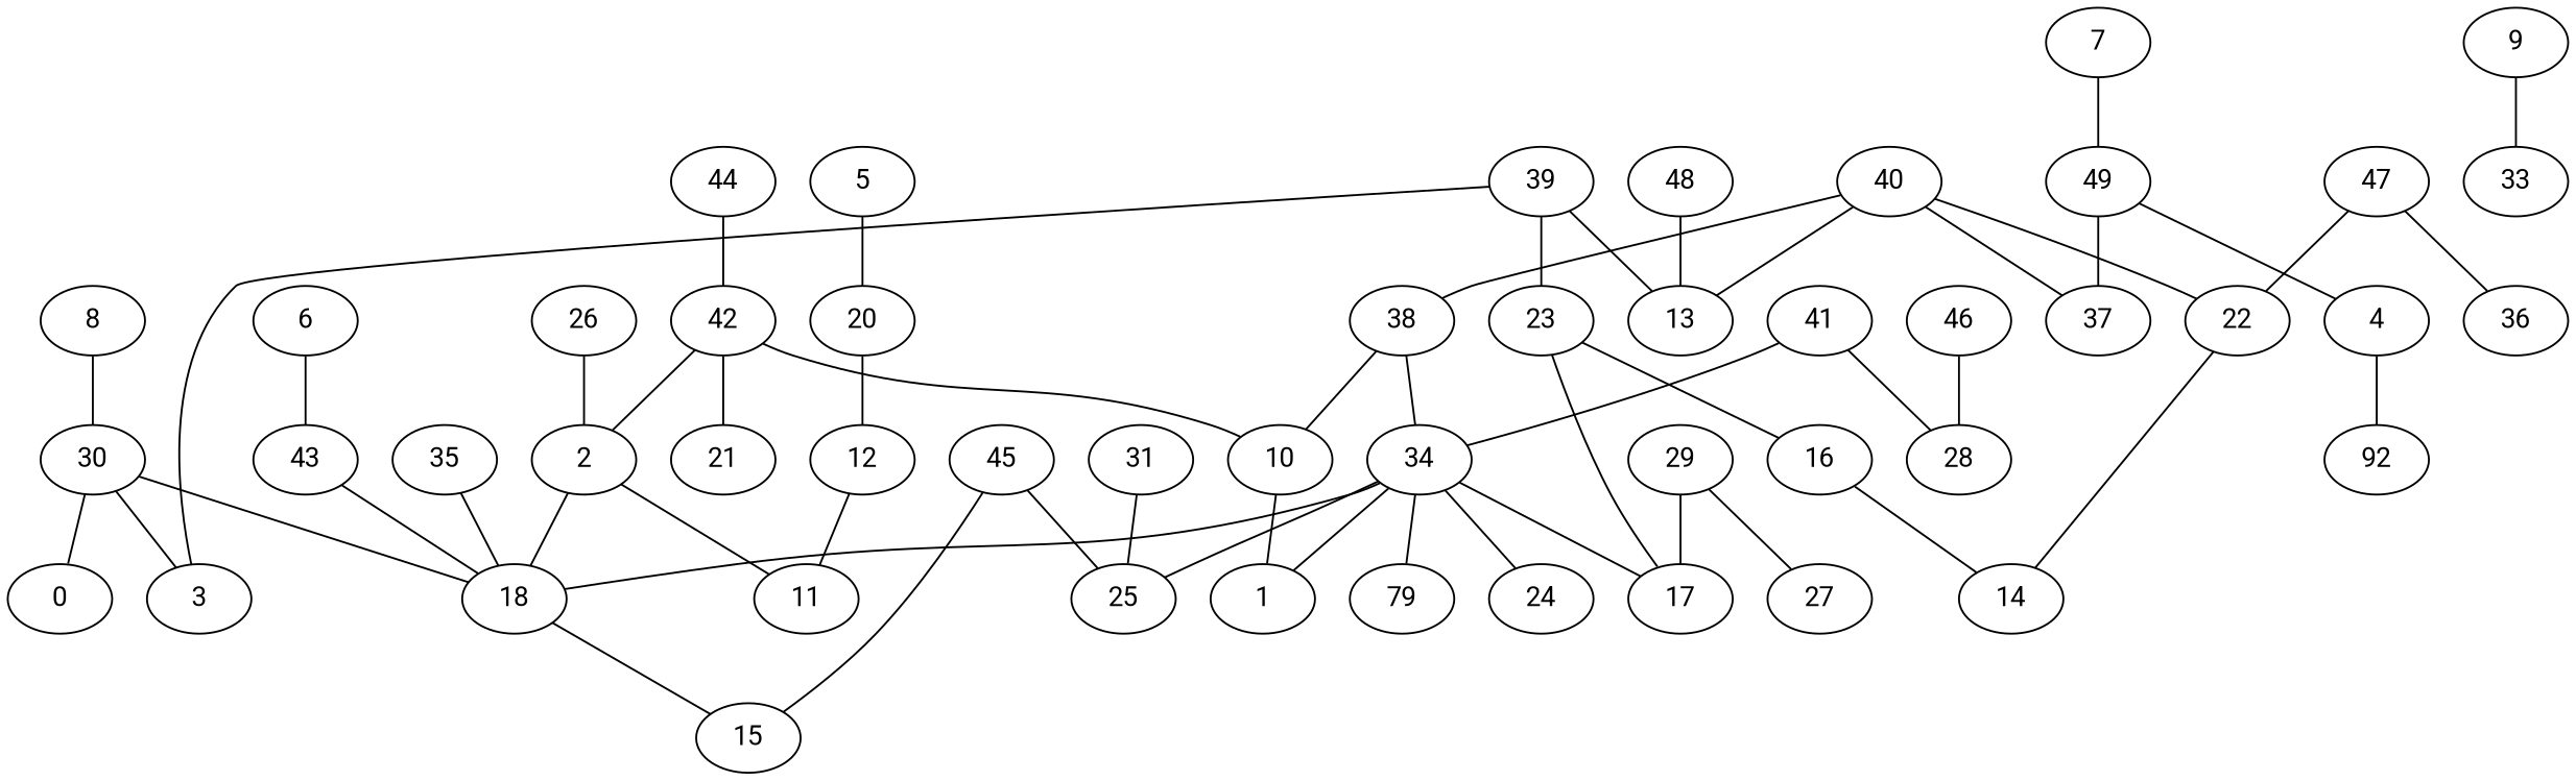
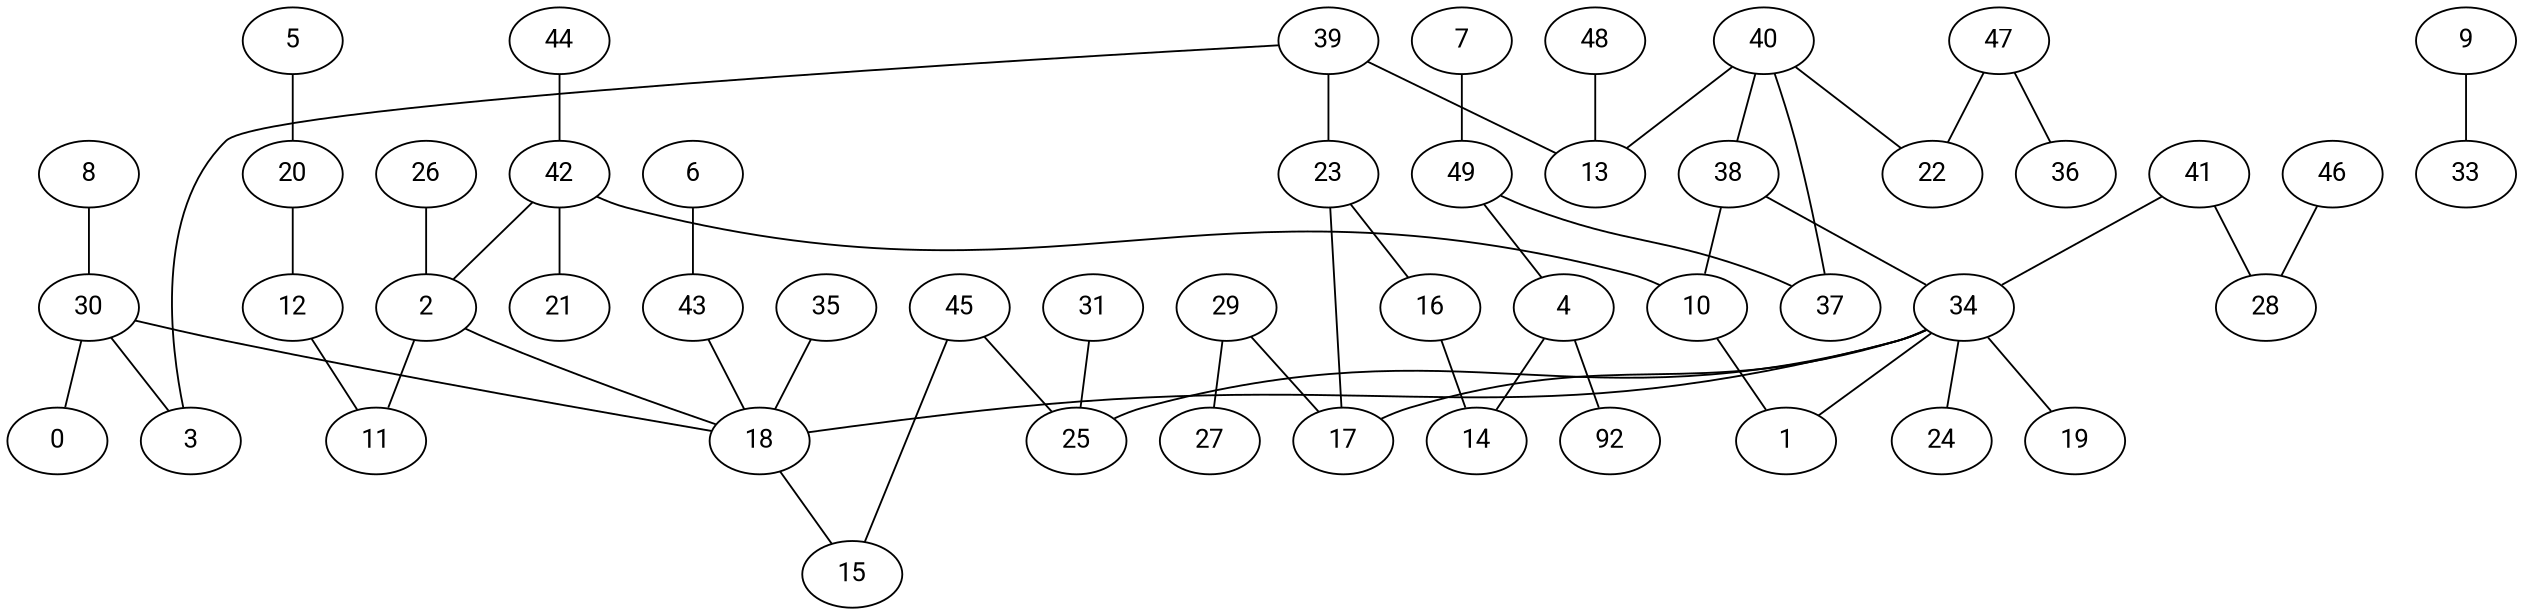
  digraph {
    fontname=Roboto
    node [fontname=Roboto]
    edge [color=black dir=none fontname=Roboto]
    8
    30
    18
    0
    3
    46
    28
    23
    16
    17
    14
    5
    20
    12
    48
    13
    26
    2
    11
    4
    n21 [label=92]
    31
    25
    42
    21
    10
    49
    37
    9
    33
    22
    15
    39
    40
    38
    34
    29
    27
    41
-   19 [label=79]
+   19
    24
    1
    7
    35
    47
    36
    43
    6
    45
    44
    subgraph sub_1 {
      8
      30
      18
      0
      3
      46
      28
      23
      16
      17
      14
      5
      20
      12
      48
      13
      26
      2
      11
      4
      n21
      31
      25
      42
      21
      10
      49
      37
      9
      33
      22
      15
      39
      40
      38
      34
      29
      27
      41
      19
      24
      1
      7
      35
      47
      36
      43
      6
      45
      44
    }
    8 -> 30
    30 -> 18
    30 -> 0
    30 -> 3
    18 -> 15
    46 -> 28
    23 -> 16
    23 -> 17
    16 -> 14
    5 -> 20
    20 -> 12
    12 -> 11
    48 -> 13
    26 -> 2
    2 -> 18
    2 -> 11
    4 -> n21
    31 -> 25
    42 -> 2
    42 -> 21
    42 -> 10
    10 -> 1
    49 -> 4
    49 -> 37
    9 -> 33
-   22 -> 14
+   4 -> 14
    39 -> 3
    39 -> 23
    39 -> 13
    40 -> 13
    40 -> 37
    40 -> 22
    40 -> 38
    38 -> 10
    38 -> 34
    34 -> 18
    34 -> 17
    34 -> 25
    34 -> 19
    34 -> 24
    34 -> 1
    29 -> 17
    29 -> 27
    41 -> 28
    41 -> 34
    7 -> 49
    35 -> 18
    47 -> 22
    47 -> 36
    43 -> 18
    6 -> 43
    45 -> 25
    45 -> 15
    44 -> 42
  }
